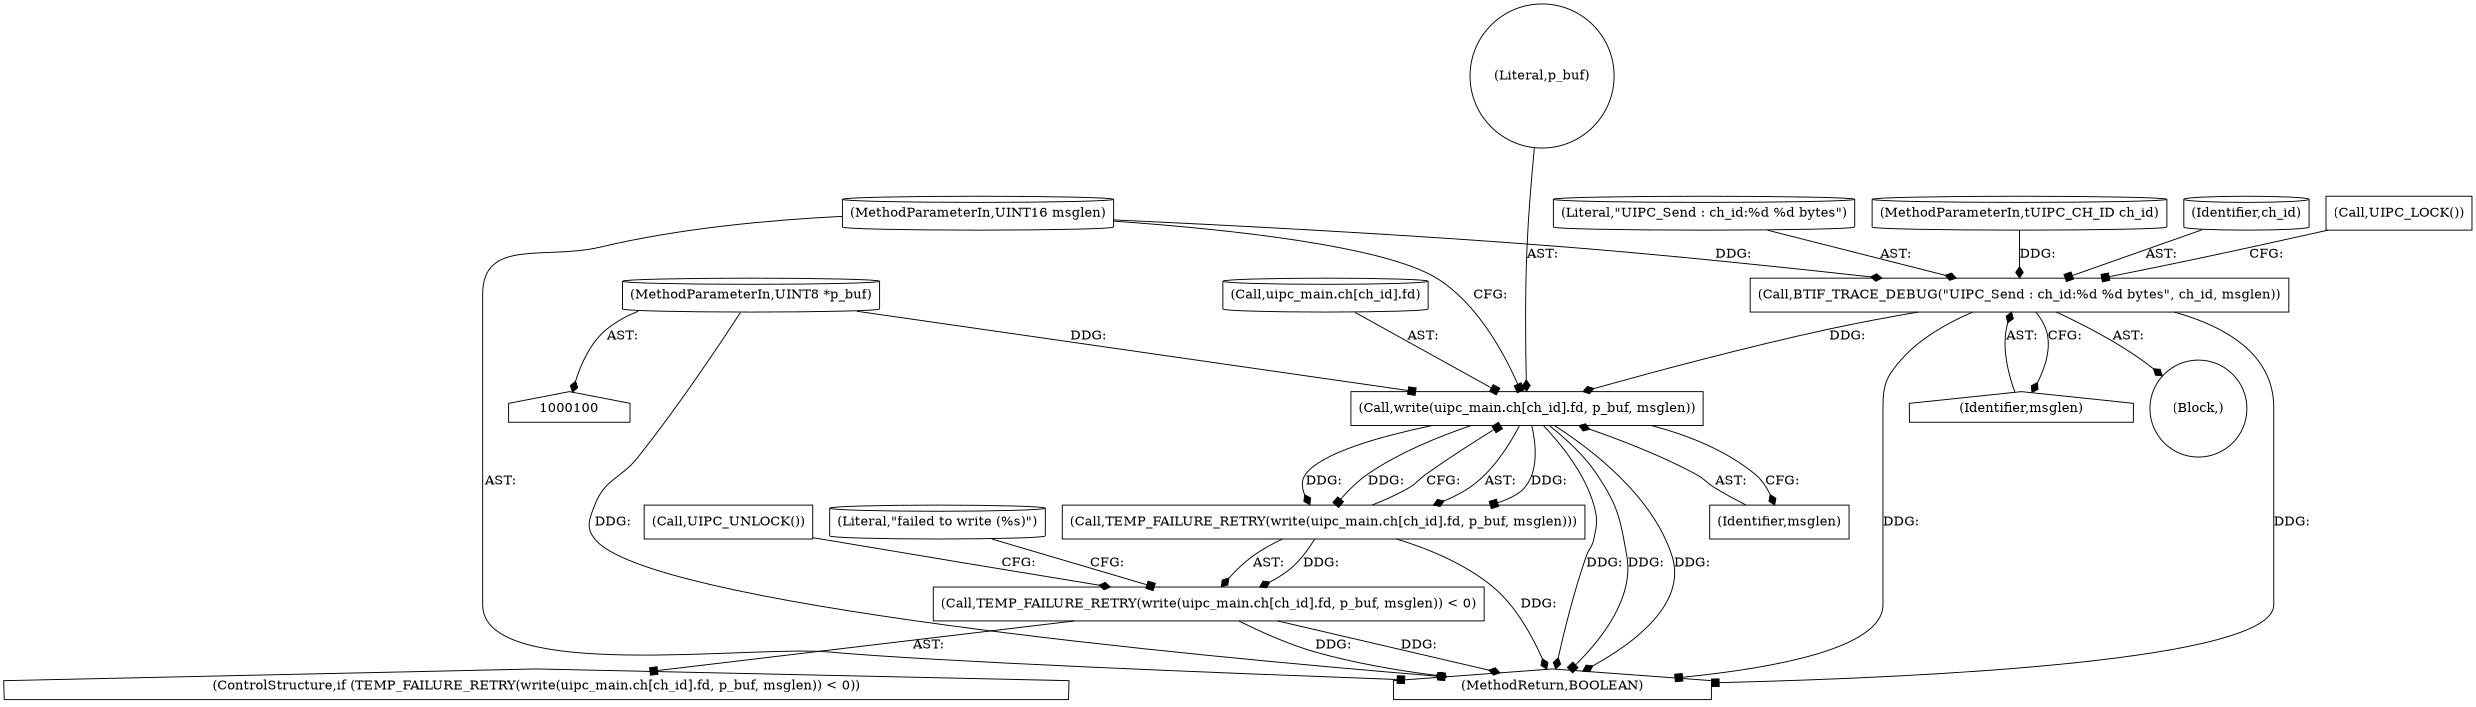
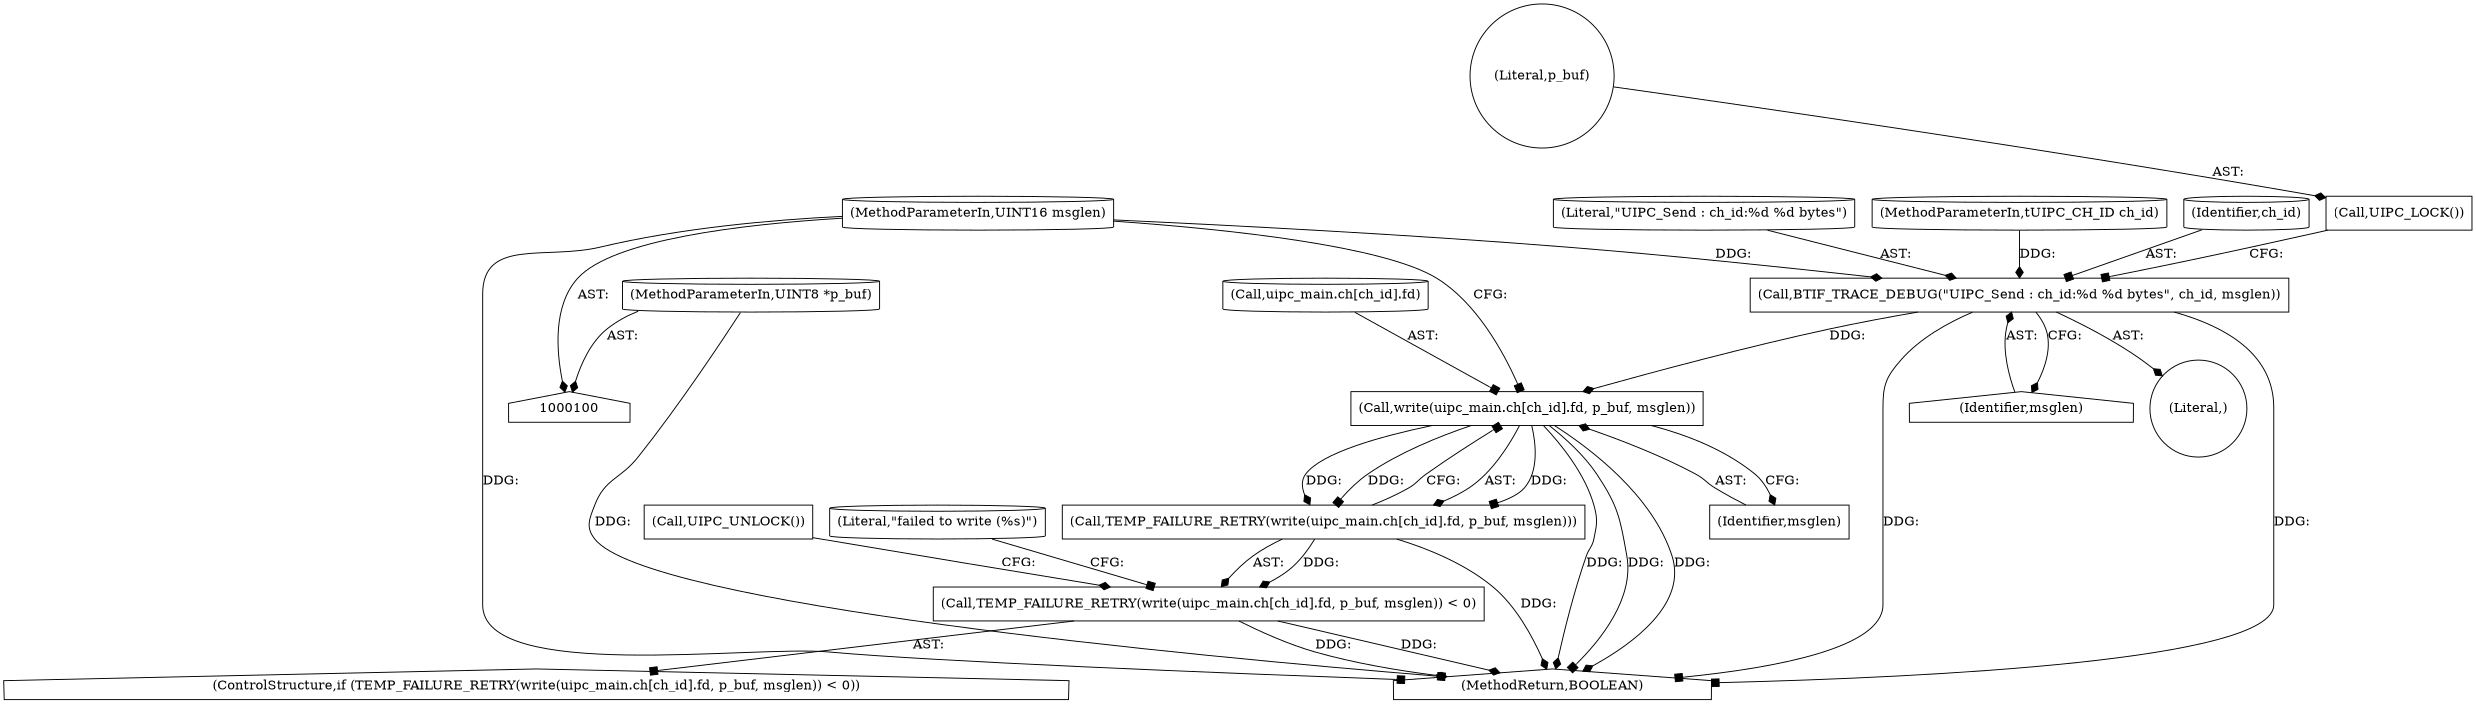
  digraph {
    node [shape=box]
    edge [arrowhead=diamond]
    n1 [label="(Call,write(uipc_main.ch[ch_id].fd, p_buf, msglen))"]
    n2 [label="(Call,TEMP_FAILURE_RETRY(write(uipc_main.ch[ch_id].fd, p_buf, msglen)))"]
    n3 [label="(MethodReturn,BOOLEAN)" shape=house]
    n4 [label="(Identifier,msglen)"]
    n5 [label="(Call,TEMP_FAILURE_RETRY(write(uipc_main.ch[ch_id].fd, p_buf, msglen)) < 0)"]
    n6 [label="(MethodParameterIn,UINT8 *p_buf)" shape=cylinder]
    1000100 [shape=house]
    n8 [label="(Call,BTIF_TRACE_DEBUG(\"UIPC_Send : ch_id:%d %d bytes\", ch_id, msglen))"]
    n9 [label="(Identifier,msglen)" shape=house]
-   n10 [label="(Block,)" shape=circle]
+   n10 [label="(Literal,)" shape=circle]
    n11 [label="(MethodParameterIn,tUIPC_CH_ID ch_id)" shape=cylinder]
    n12 [label="(MethodParameterIn,UINT16 msglen)" shape=cylinder]
    n13 [label="(ControlStructure,if (TEMP_FAILURE_RETRY(write(uipc_main.ch[ch_id].fd, p_buf, msglen)) < 0))" shape=house]
    n14 [label="(Identifier,ch_id)" shape=cylinder]
    n15 [label="(Call,UIPC_LOCK())"]
    n16 [label="(Literal,p_buf)" shape=circle]
    n17 [label="(Literal,\"UIPC_Send : ch_id:%d %d bytes\")" shape=cylinder]
    n18 [label="(Call,UIPC_UNLOCK())"]
    n19 [label="(Call,uipc_main.ch[ch_id].fd)" shape=cylinder]
    n20 [label="(Literal,\"failed to write (%s)\")" shape=cylinder]
    n1 -> n2 [label="AST: "]
    n1 -> n2 [arrowhead=box label="DDG: "]
    n1 -> n2 [label="DDG: "]
    n1 -> n2 [arrowhead=box label="DDG: "]
    n1 -> n3 [label="DDG: "]
    n1 -> n3 [arrowhead=box label="DDG: "]
    n1 -> n3 [label="DDG: "]
    n1 -> n4 [label="CFG: "]
    n2 -> n1 [arrowhead=box label="CFG: "]
    n2 -> n3 [label="DDG: "]
    n2 -> n5 [label="AST: "]
    n2 -> n5 [label="DDG: "]
    n4 -> n1 [label="AST: "]
    n5 -> n3 [label="DDG: "]
    n5 -> n3 [label="DDG: "]
    n5 -> n13 [arrowhead=box label="AST: "]
-   n6 -> n1 [arrowhead=box label="DDG: "]
    n6 -> n3 [arrowhead=box label="DDG: "]
    n6 -> 1000100 [label="AST: "]
    n8 -> n1 [label="DDG: "]
    n8 -> n3 [arrowhead=box label="DDG: "]
    n8 -> n3 [arrowhead=box label="DDG: "]
    n8 -> n9 [label="CFG: "]
    n8 -> n10 [label="AST: "]
    n9 -> n8 [label="AST: "]
    n11 -> n8 [label="DDG: "]
    n12 -> n1 [arrowhead=box label="CFG: "]
-   n12 -> n3 [arrowhead=box label="AST: "]
+   n12 -> n3 [arrowhead=box label="DDG: "]
+   n12 -> 1000100 [label="AST: "]
    n12 -> n8 [label="DDG: "]
    n14 -> n8 [arrowhead=box label="AST: "]
    n15 -> n8 [arrowhead=box label="CFG: "]
-   n16 -> n1 [label="AST: "]
+   n16 -> n15 [label="AST: "]
    n17 -> n8 [label="AST: "]
    n18 -> n5 [label="CFG: "]
    n19 -> n1 [arrowhead=box label="AST: "]
    n20 -> n5 [arrowhead=box label="CFG: "]
  }
